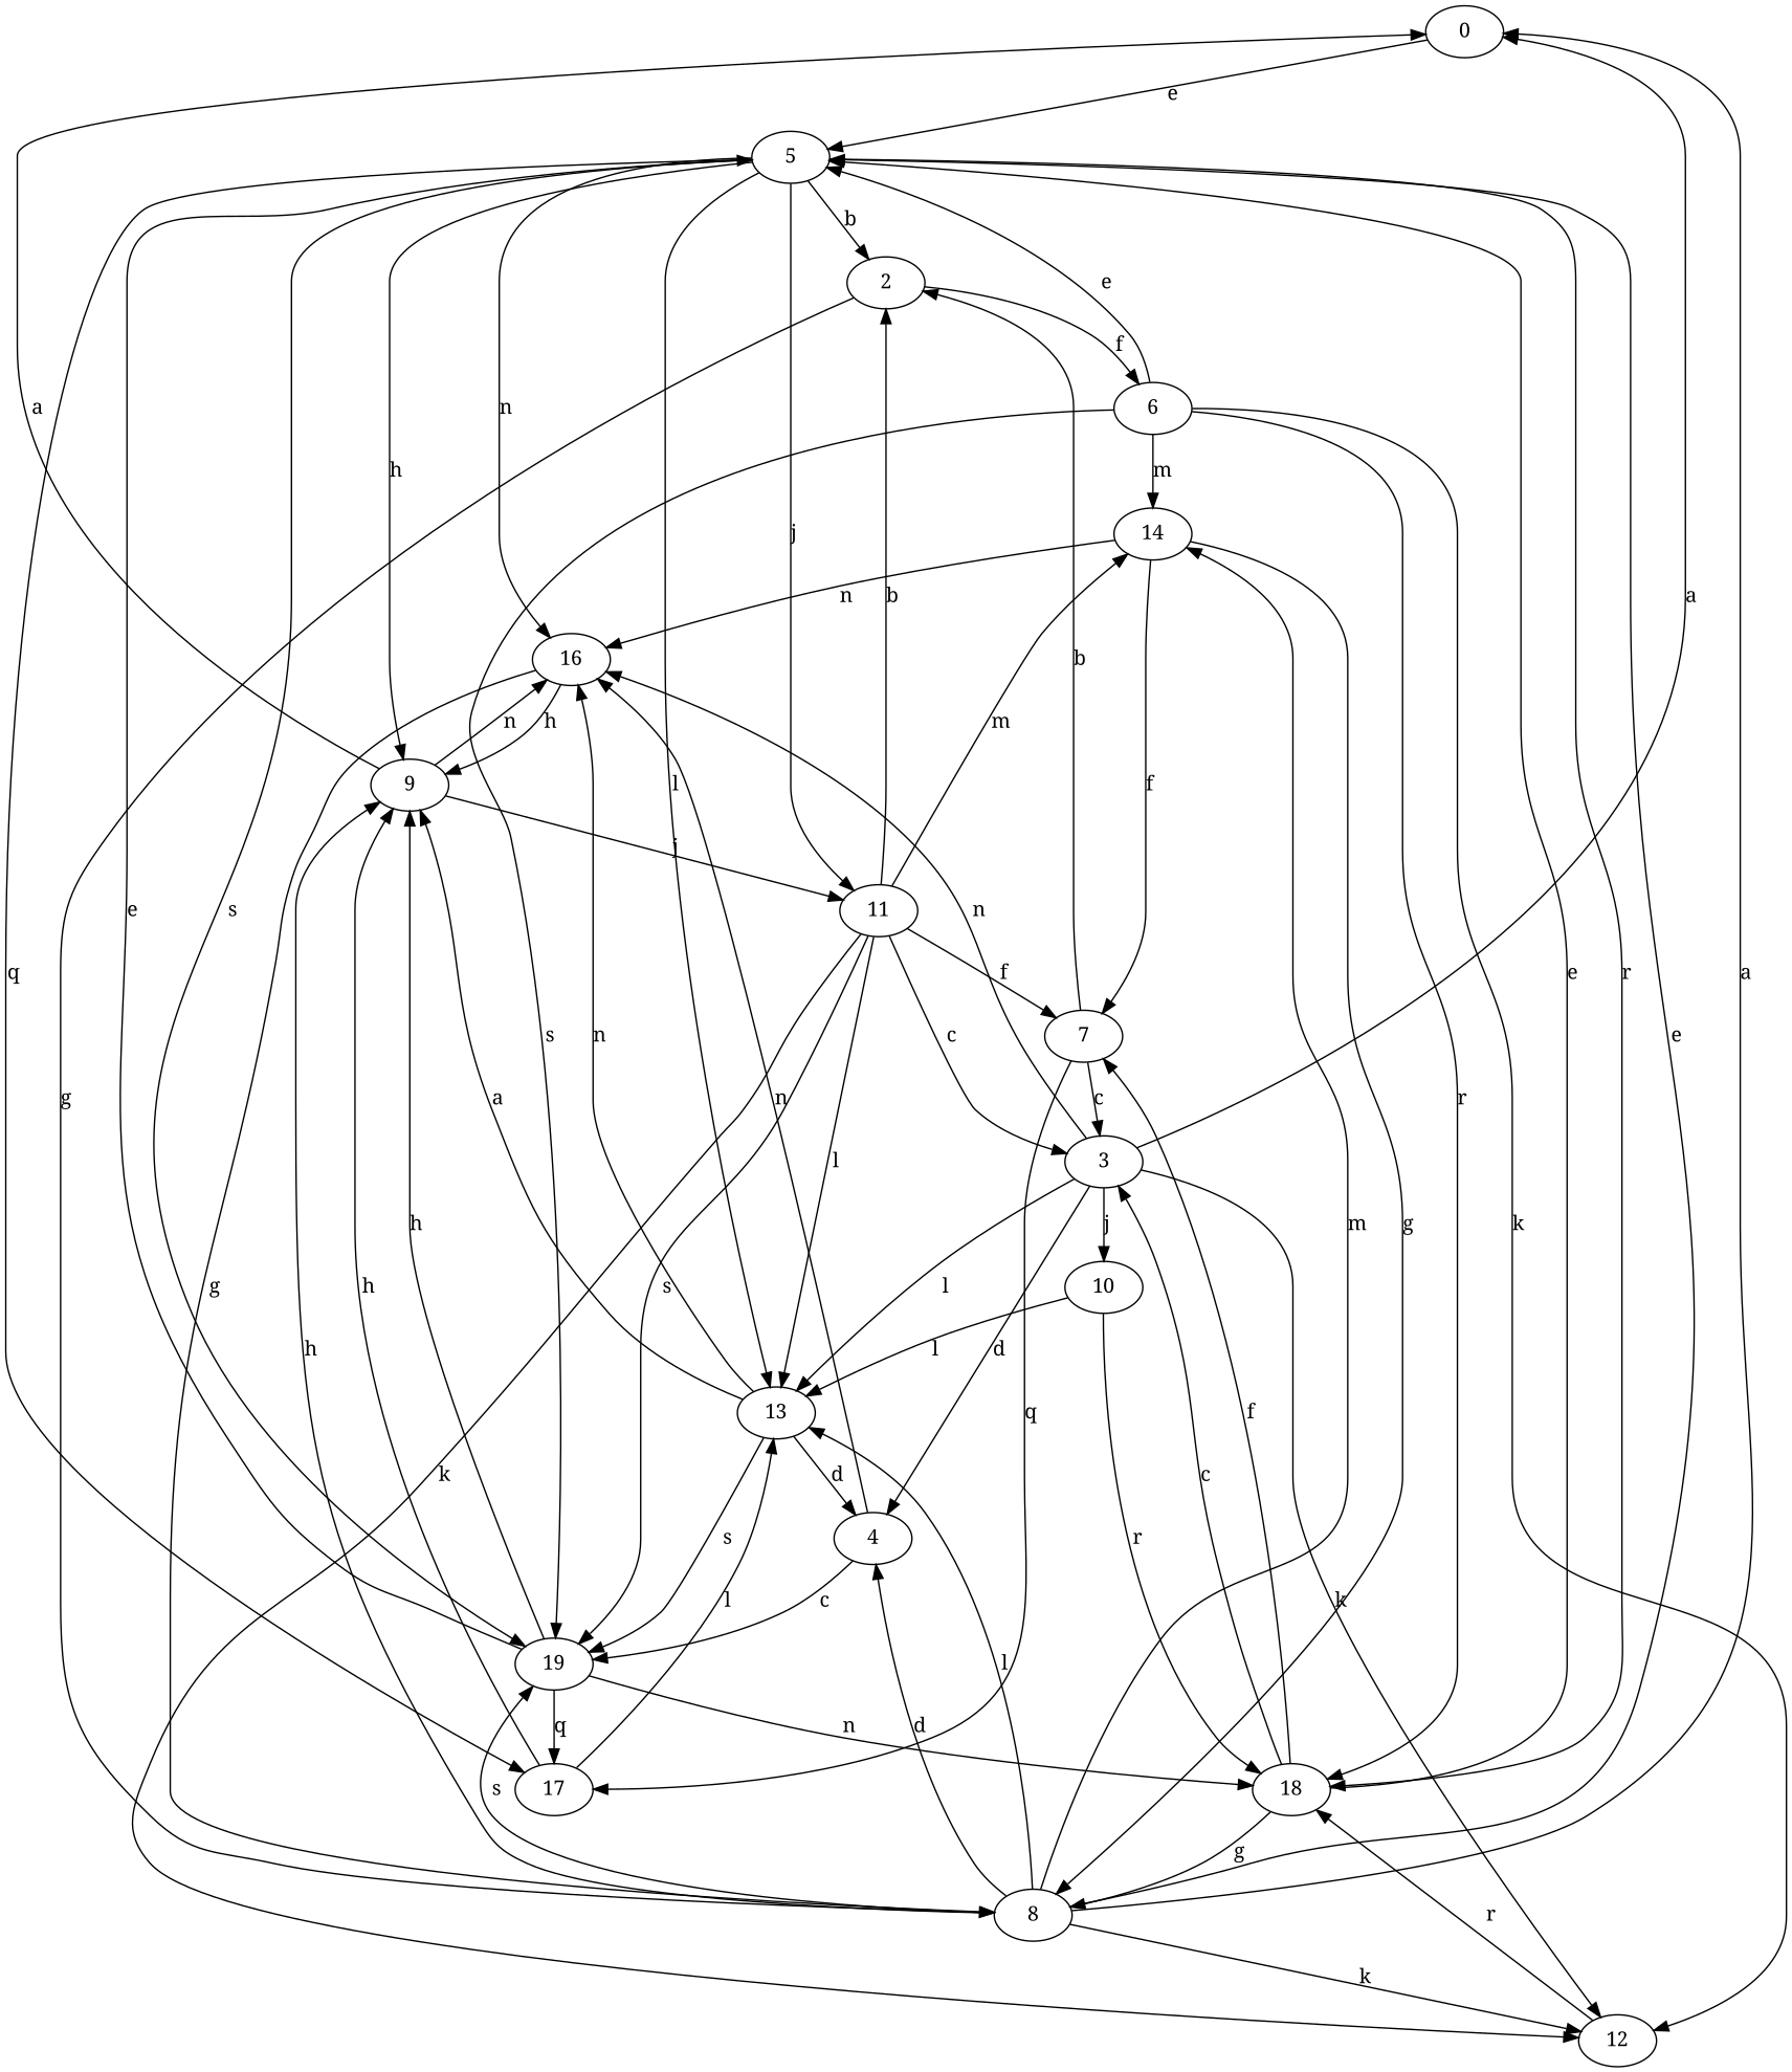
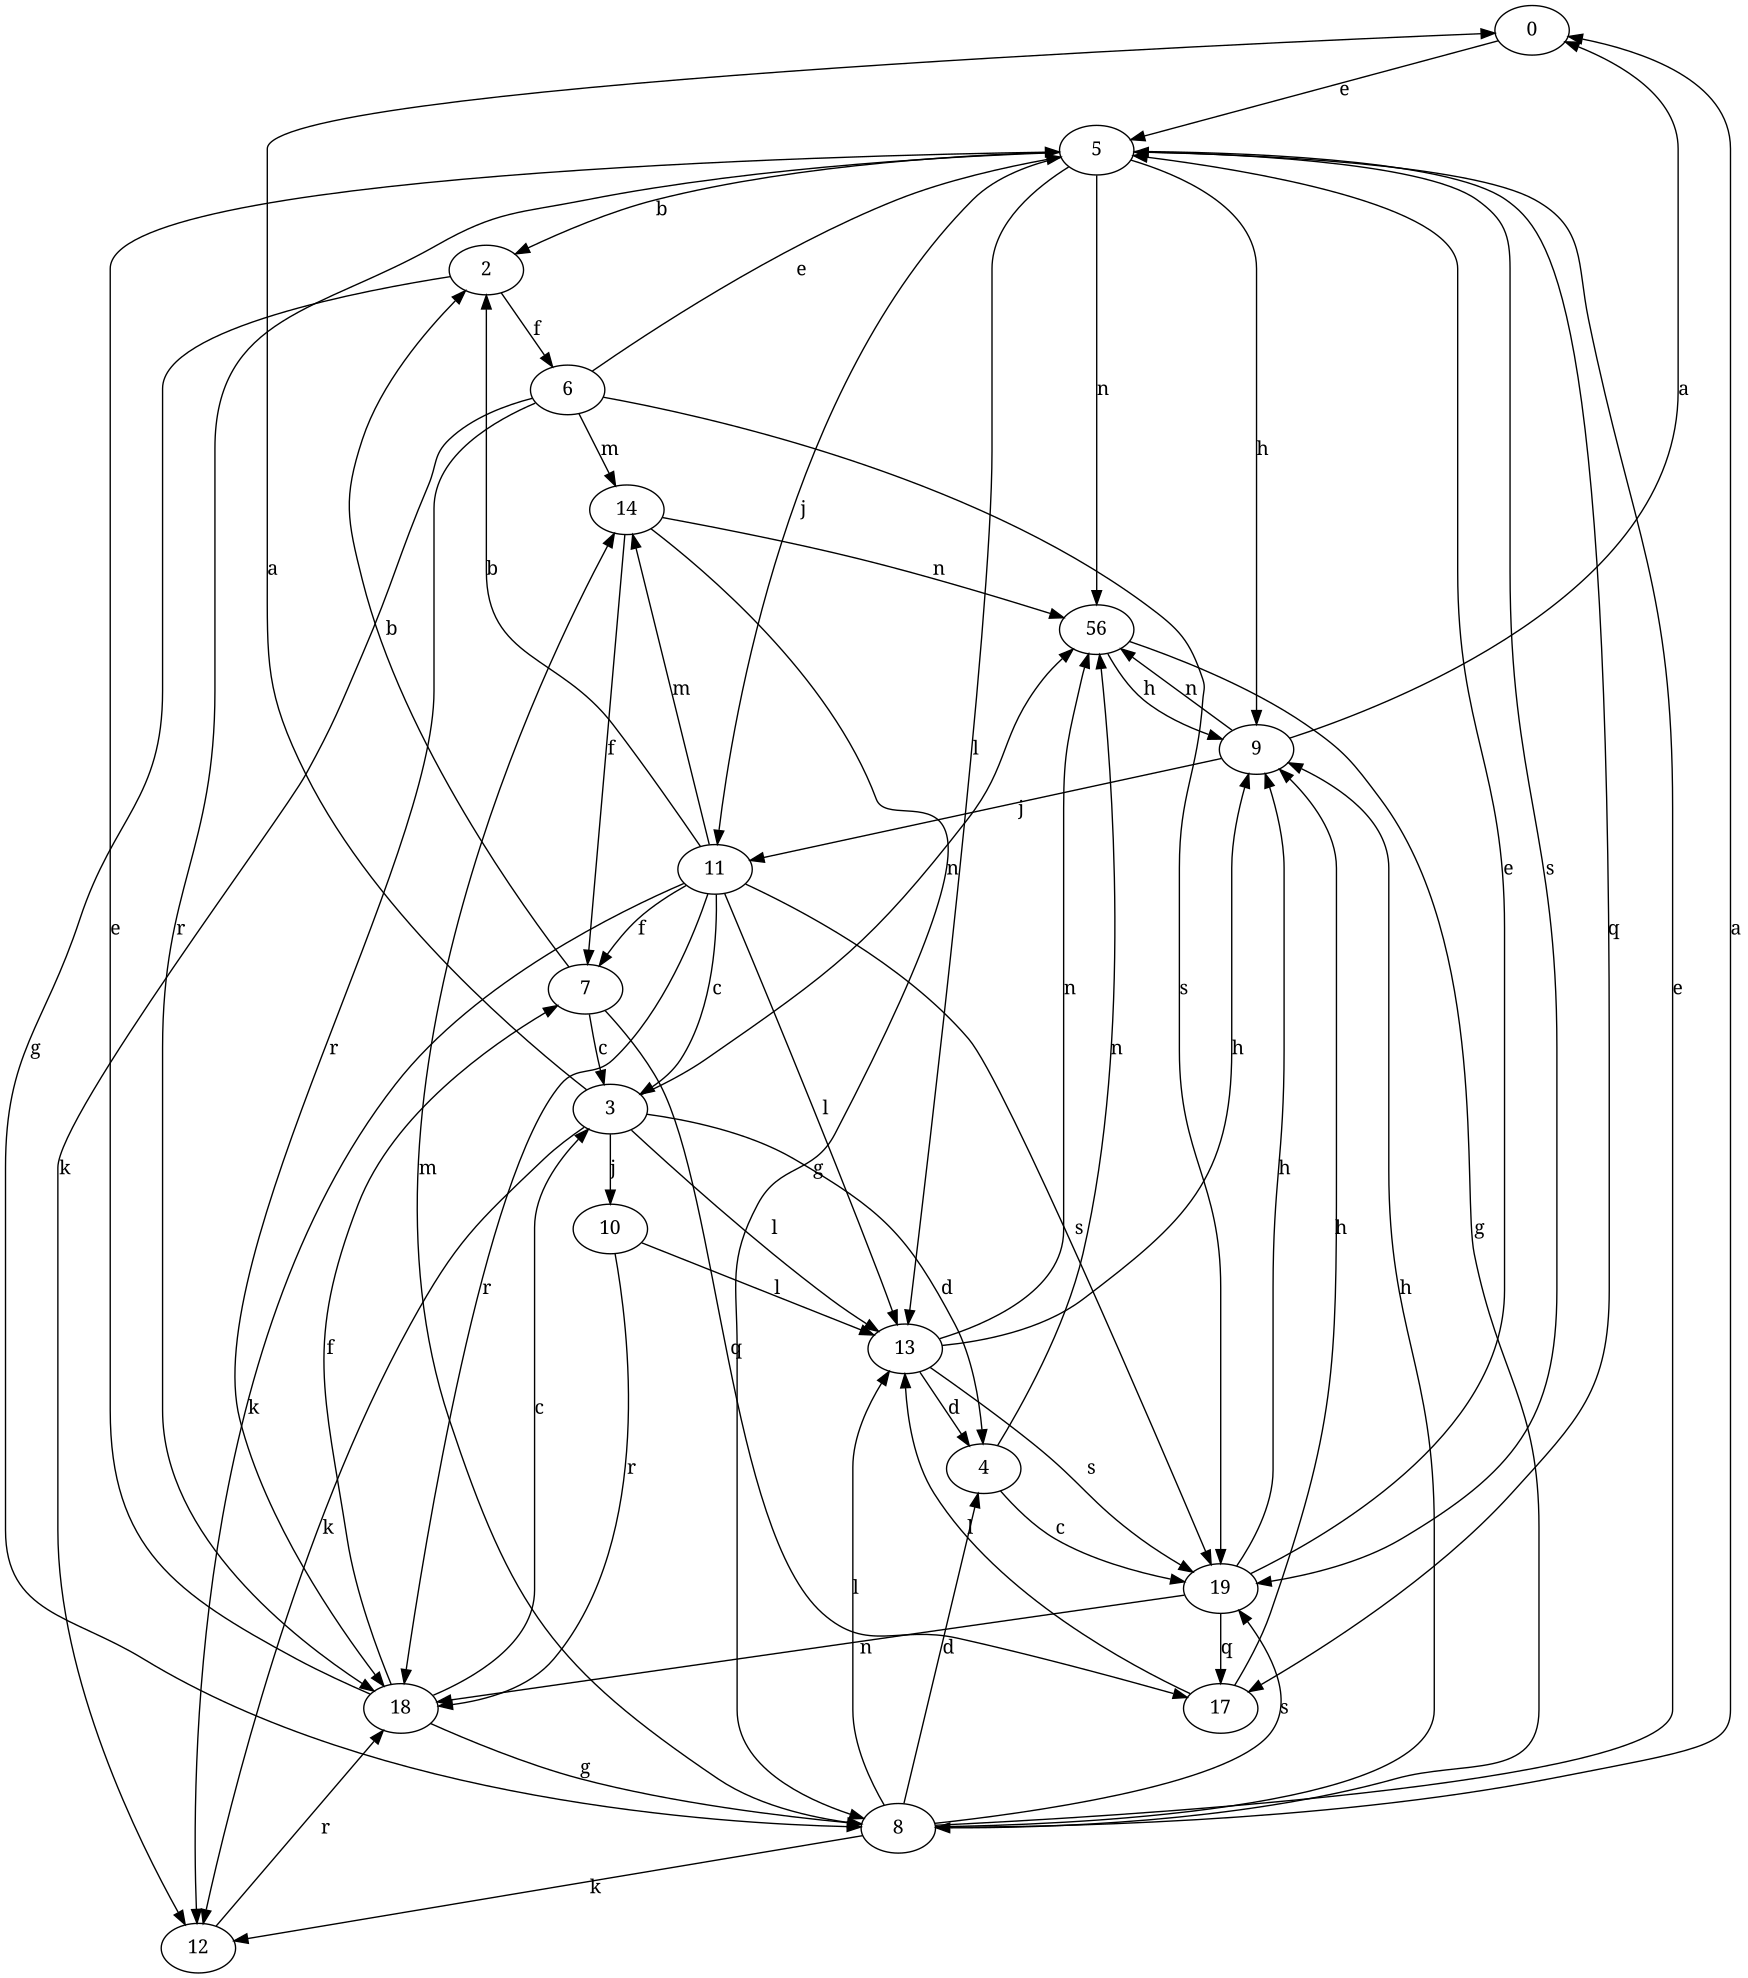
  strict digraph {
    fontname="Noto Serif"
    node [fontname="Noto Serif"]
    edge [fontname="Noto Serif"]
    0
    5
    2
    13
-   16
+   16 [label=56]
    19
    9
    11
    17
    18
    6
    8
    12
    14
    4
    3
    10
    7
    0 -> 5 [label=e]
    5 -> 2 [label=b]
    5 -> 13 [label=l]
    5 -> 16 [label=n]
    5 -> 19 [label=s]
    5 -> 9 [label=h]
    5 -> 11 [label=j]
    5 -> 17 [label=q]
    5 -> 18 [label=r]
    2 -> 6 [label=f]
    2 -> 8 [label=g]
    13 -> 16 [label=n]
    13 -> 19 [label=s]
-   13 -> 9 [label=a]
+   13 -> 9 [label=h]
    13 -> 4 [label=d]
    16 -> 9 [label=h]
    16 -> 8 [label=g]
    19 -> 5 [label=e]
    19 -> 9 [label=h]
    19 -> 17 [label=q]
    19 -> 18 [label=n]
    9 -> 0 [label=a]
    9 -> 16 [label=n]
    9 -> 11 [label=j]
    11 -> 2 [label=b]
    11 -> 13 [label=l]
    11 -> 19 [label=s]
+   11 -> 18 [label=r]
    11 -> 12 [label=k]
    11 -> 14 [label=m]
    11 -> 3 [label=c]
    11 -> 7 [label=f]
    17 -> 13 [label=l]
    17 -> 9 [label=h]
    18 -> 5 [label=e]
    18 -> 8 [label=g]
    18 -> 3 [label=c]
    18 -> 7 [label=f]
    6 -> 5 [label=e]
    6 -> 19 [label=s]
    6 -> 18 [label=r]
    6 -> 12 [label=k]
    6 -> 14 [label=m]
    8 -> 0 [label=a]
    8 -> 5 [label=e]
    8 -> 13 [label=l]
    8 -> 19 [label=s]
    8 -> 9 [label=h]
    8 -> 12 [label=k]
    8 -> 14 [label=m]
    8 -> 4 [label=d]
    12 -> 18 [label=r]
    14 -> 16 [label=n]
    14 -> 8 [label=g]
    14 -> 7 [label=f]
    4 -> 16 [label=n]
    4 -> 19 [label=c]
    3 -> 0 [label=a]
    3 -> 13 [label=l]
    3 -> 16 [label=n]
    3 -> 12 [label=k]
    3 -> 4 [label=d]
    3 -> 10 [label=j]
    10 -> 13 [label=l]
    10 -> 18 [label=r]
    7 -> 2 [label=b]
    7 -> 17 [label=q]
    7 -> 3 [label=c]
  }
